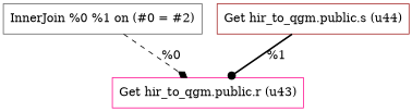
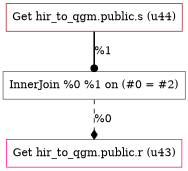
  digraph {
    node [shape=record]
    n1 [color=deeppink label="Get hir_to_qgm.public.r (u43)\l"]
    n2 [color=gray40 label="InnerJoin %0 %1 on (#0 = #2)\l"]
    n3 [color=brown label="Get hir_to_qgm.public.s (u44)\l"]
    n2 -> n1 [arrowhead=diamond label="%0\l" style=dashed]
-   n3 -> n1 [arrowhead=dot label="%1\l" style=bold]
+   n3 -> n2 [arrowhead=dot label="%1\l" style=bold]
  }
